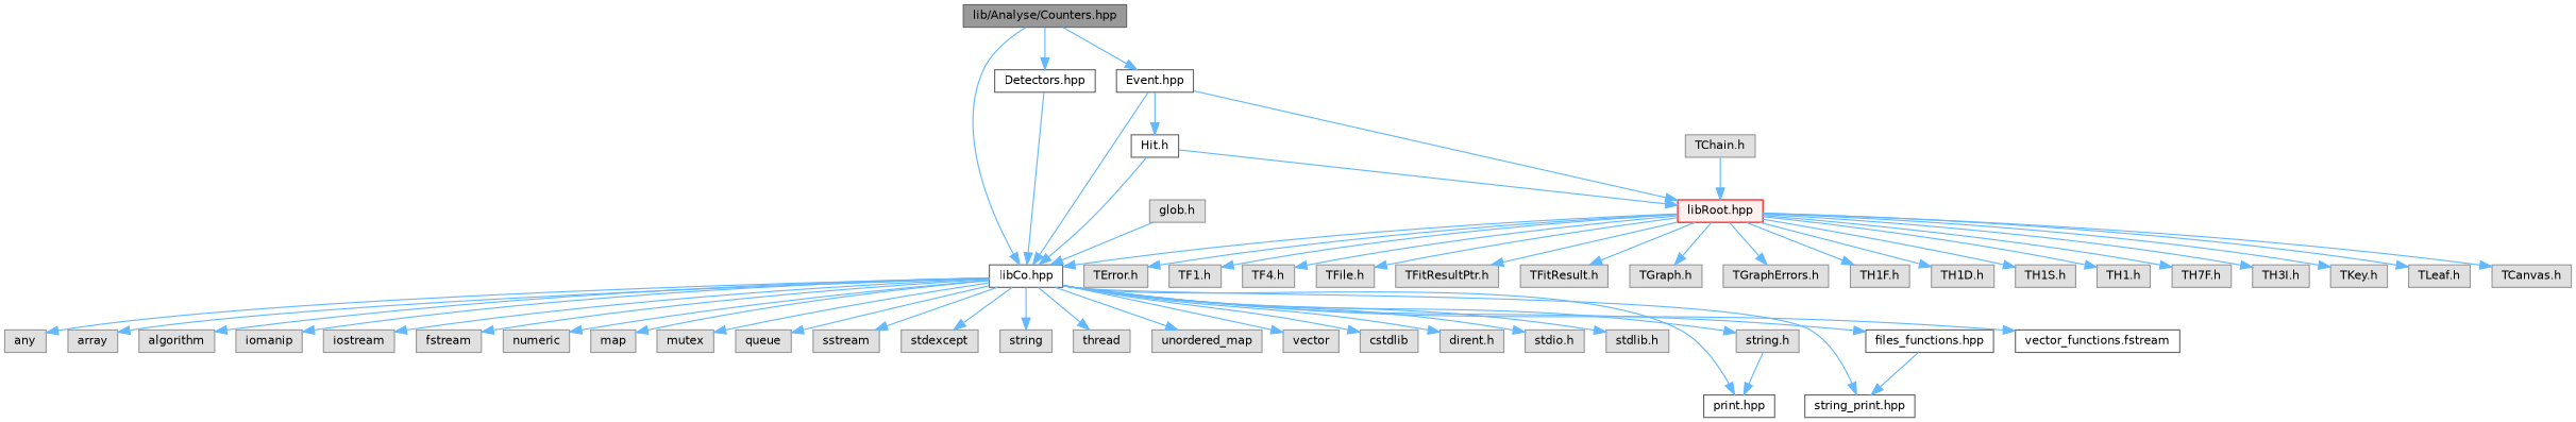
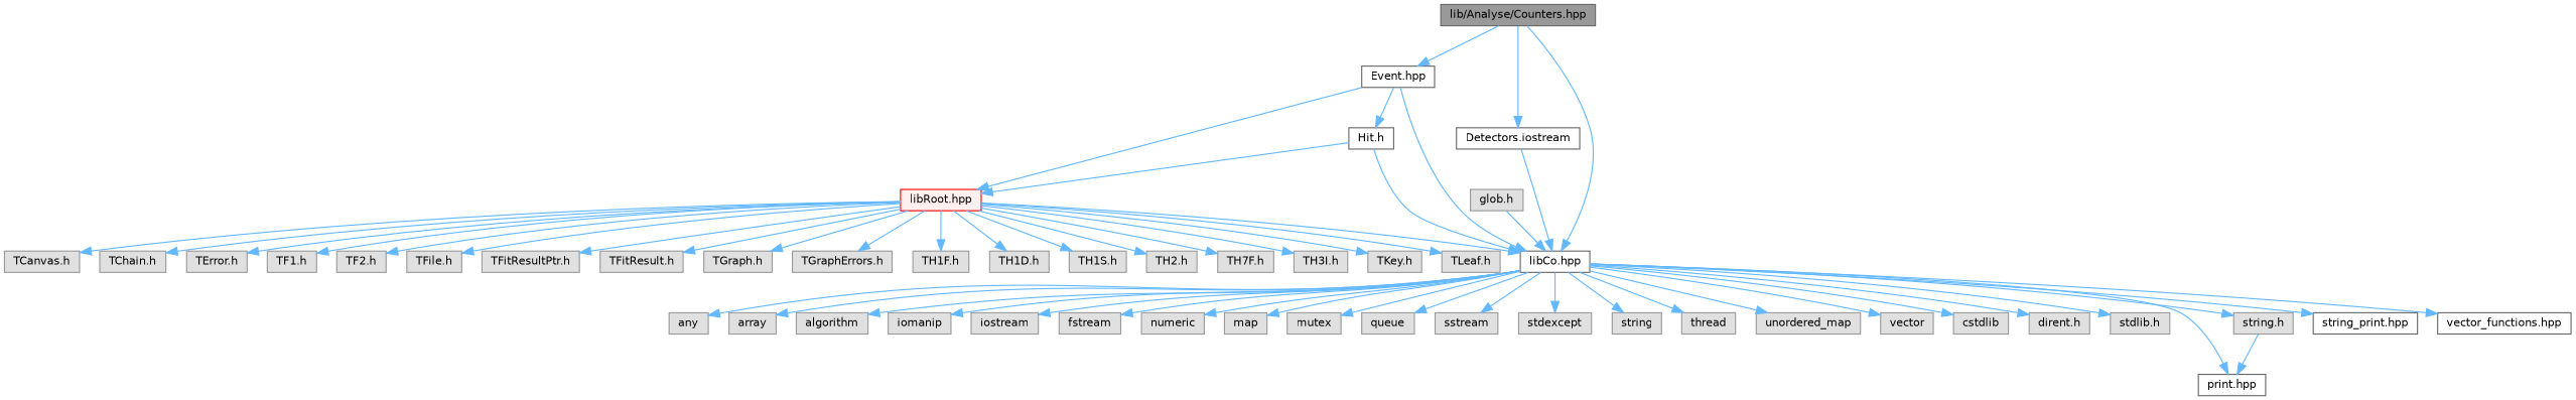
  digraph {
    node [color=grey60 fillcolor="#E0E0E0" fontname=Helvetica fontsize=10 shape=box style=filled]
    edge [color=steelblue1 fontname=Helvetica fontsize=10 labelfontname=Helvetica labelfontsize=10 style=solid]
    n1 [color=gray40 fillcolor=grey60 fontcolor=black height=0.2 label="lib/Analyse/Counters.hpp" width=0.4]
    n2 [color=grey40 fillcolor=white height=0.2 label="libCo.hpp" width=0.4]
    n3 [color=grey40 fillcolor=white height=0.2 label="Event.hpp" width=0.4]
-   n4 [color=grey40 fillcolor=white height=0.2 label="Detectors.hpp" width=0.4]
+   n4 [color=grey40 fillcolor=white height=0.2 label="Detectors.iostream" width=0.4]
    n5 [height=0.2 label=any width=0.4]
    n6 [height=0.2 label=array width=0.4]
    n7 [height=0.2 label=algorithm width=0.4]
    n8 [height=0.2 label=iomanip width=0.4]
    n9 [height=0.2 label=iostream width=0.4]
    n10 [height=0.2 label=fstream width=0.4]
    n11 [height=0.2 label=numeric width=0.4]
    n12 [height=0.2 label=map width=0.4]
    n13 [height=0.2 label=mutex width=0.4]
    n14 [height=0.2 label=queue width=0.4]
    n15 [height=0.2 label=sstream width=0.4]
    n16 [height=0.2 label=stdexcept width=0.4]
    n17 [height=0.2 label=string width=0.4]
    n18 [height=0.2 label=thread width=0.4]
    n19 [height=0.2 label=unordered_map width=0.4]
    n20 [height=0.2 label=vector width=0.4]
    n21 [height=0.2 label=cstdlib width=0.4]
    n22 [height=0.2 label="dirent.h" width=0.4]
-   n23 [height=0.2 label="stdio.h" width=0.4]
    n24 [height=0.2 label="stdlib.h" width=0.4]
    n25 [height=0.2 label="string.h" width=0.4]
    n26 [color=grey40 fillcolor=white height=0.2 label="print.hpp" width=0.4]
    n27 [color=grey40 fillcolor=white height=0.2 label="string_print.hpp" width=0.4]
-   n28 [color=grey40 fillcolor=white height=0.2 label="files_functions.hpp" width=0.4]
-   n29 [color=grey40 fillcolor=white height=0.2 label="vector_functions.fstream" width=0.4]
+   n29 [color=grey40 fillcolor=white height=0.2 label="vector_functions.hpp" width=0.4]
    n30 [color=grey40 fillcolor=white height=0.2 label="Hit.h" width=0.4]
    n31 [color=red fillcolor="#FFF0F0" height=0.2 label="libRoot.hpp" width=0.4]
    n32 [height=0.2 label="glob.h" width=0.4]
    n33 [height=0.2 label="TCanvas.h" width=0.4]
    n34 [height=0.2 label="TChain.h" width=0.4]
    n35 [height=0.2 label="TError.h" width=0.4]
    n36 [height=0.2 label="TF1.h" width=0.4]
-   n37 [height=0.2 label="TF4.h" width=0.4]
+   n37 [height=0.2 label="TF2.h" width=0.4]
    n38 [height=0.2 label="TFile.h" width=0.4]
    n39 [height=0.2 label="TFitResultPtr.h" width=0.4]
    n40 [height=0.2 label="TFitResult.h" width=0.4]
    n41 [height=0.2 label="TGraph.h" width=0.4]
    n42 [height=0.2 label="TGraphErrors.h" width=0.4]
    n43 [height=0.2 label="TH1F.h" width=0.4]
    n44 [height=0.2 label="TH1D.h" width=0.4]
    n45 [height=0.2 label="TH1S.h" width=0.4]
-   n46 [height=0.2 label="TH1.h" width=0.4]
+   n46 [height=0.2 label="TH2.h" width=0.4]
    n47 [height=0.2 label="TH7F.h" width=0.4]
    n48 [height=0.2 label="TH3I.h" width=0.4]
    n49 [height=0.2 label="TKey.h" width=0.4]
    n50 [height=0.2 label="TLeaf.h" width=0.4]
    n1 -> n2
    n1 -> n3
    n1 -> n4
    n2 -> n5
    n2 -> n6
    n2 -> n7
    n2 -> n8
    n2 -> n9
    n2 -> n10
    n2 -> n11
    n2 -> n12
    n2 -> n13
    n2 -> n14
    n2 -> n15
    n2 -> n16
    n2 -> n17
    n2 -> n18
    n2 -> n19
    n2 -> n20
    n2 -> n21
    n2 -> n22
-   n2 -> n23
    n2 -> n24
    n2 -> n25
    n2 -> n26
    n2 -> n27
-   n2 -> n28
    n2 -> n29
    n3 -> n2
    n3 -> n30
    n3 -> n31
    n4 -> n2
    n25 -> n26
-   n28 -> n27
    n30 -> n2
    n30 -> n31
    n31 -> n2
    n31 -> n33
-   n34 -> n31
+   n31 -> n34
    n31 -> n35
    n31 -> n36
    n31 -> n37
    n31 -> n38
    n31 -> n39
    n31 -> n40
    n31 -> n41
    n31 -> n42
    n31 -> n43
    n31 -> n44
    n31 -> n45
    n31 -> n46
    n31 -> n47
    n31 -> n48
    n31 -> n49
    n31 -> n50
    n32 -> n2
  }
